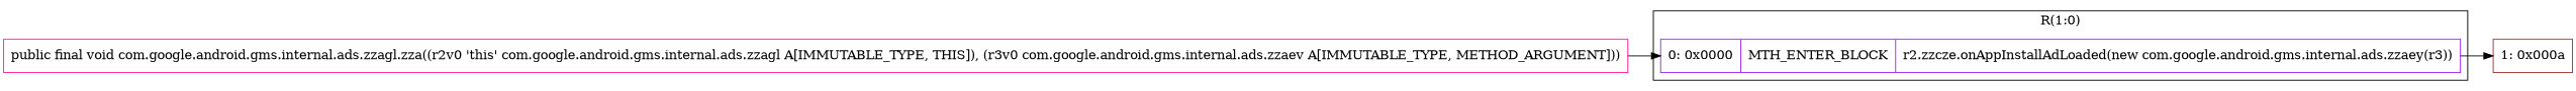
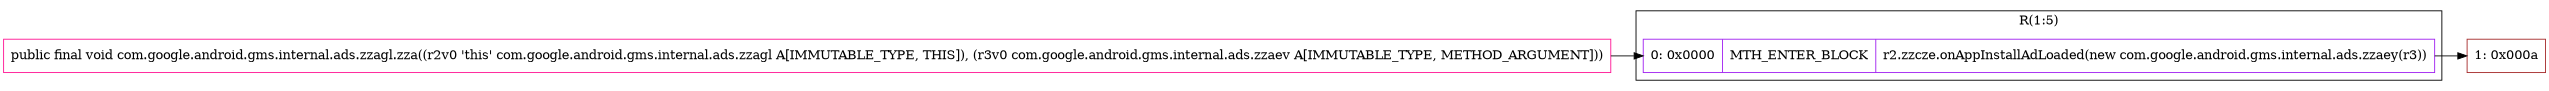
  digraph {
    rankdir=LR
    node [shape=record]
    n1 [color=purple label="{0\:\ 0x0000|MTH_ENTER_BLOCK\l|r2.zzcze.onAppInstallAdLoaded(new com.google.android.gms.internal.ads.zzaey(r3))\l}"]
    n2 [color=brown label="{1\:\ 0x000a}"]
    n3 [label="{public final void com.google.android.gms.internal.ads.zzagl.zza((r2v0 'this' com.google.android.gms.internal.ads.zzagl A[IMMUTABLE_TYPE, THIS]), (r3v0 com.google.android.gms.internal.ads.zzaev A[IMMUTABLE_TYPE, METHOD_ARGUMENT])) }" color=deeppink]
    subgraph cluster_1 {
-     label="R(1:0)"
+     label="R(1:5)"
      n1
    }
    n1 -> n2
    n3 -> n1
  }
